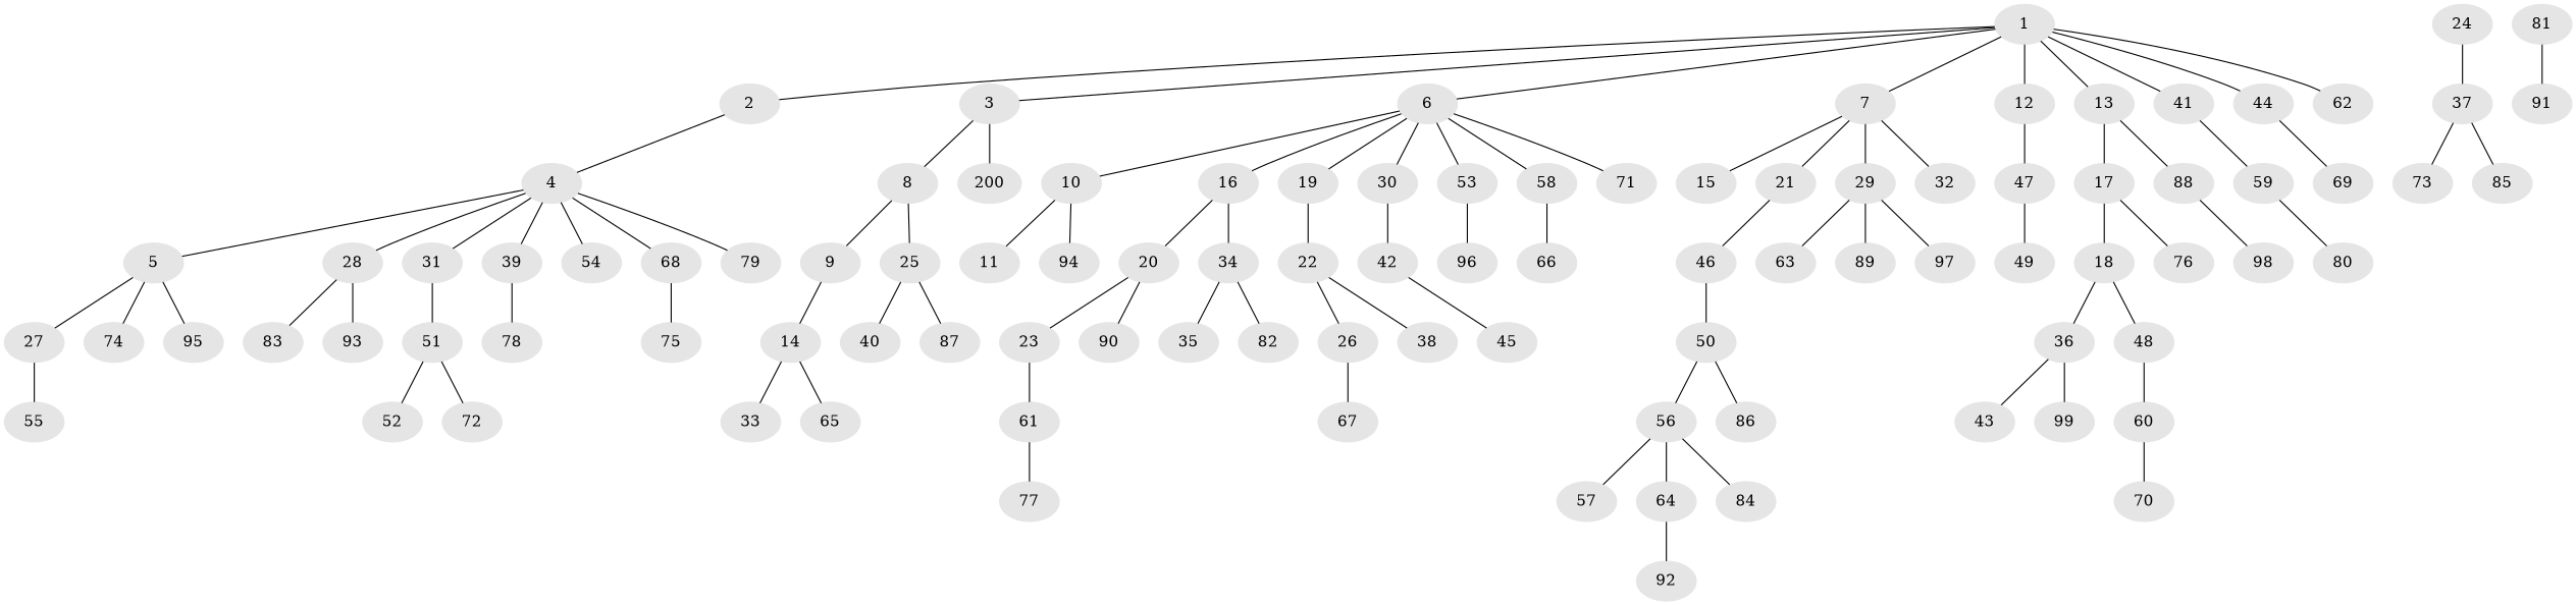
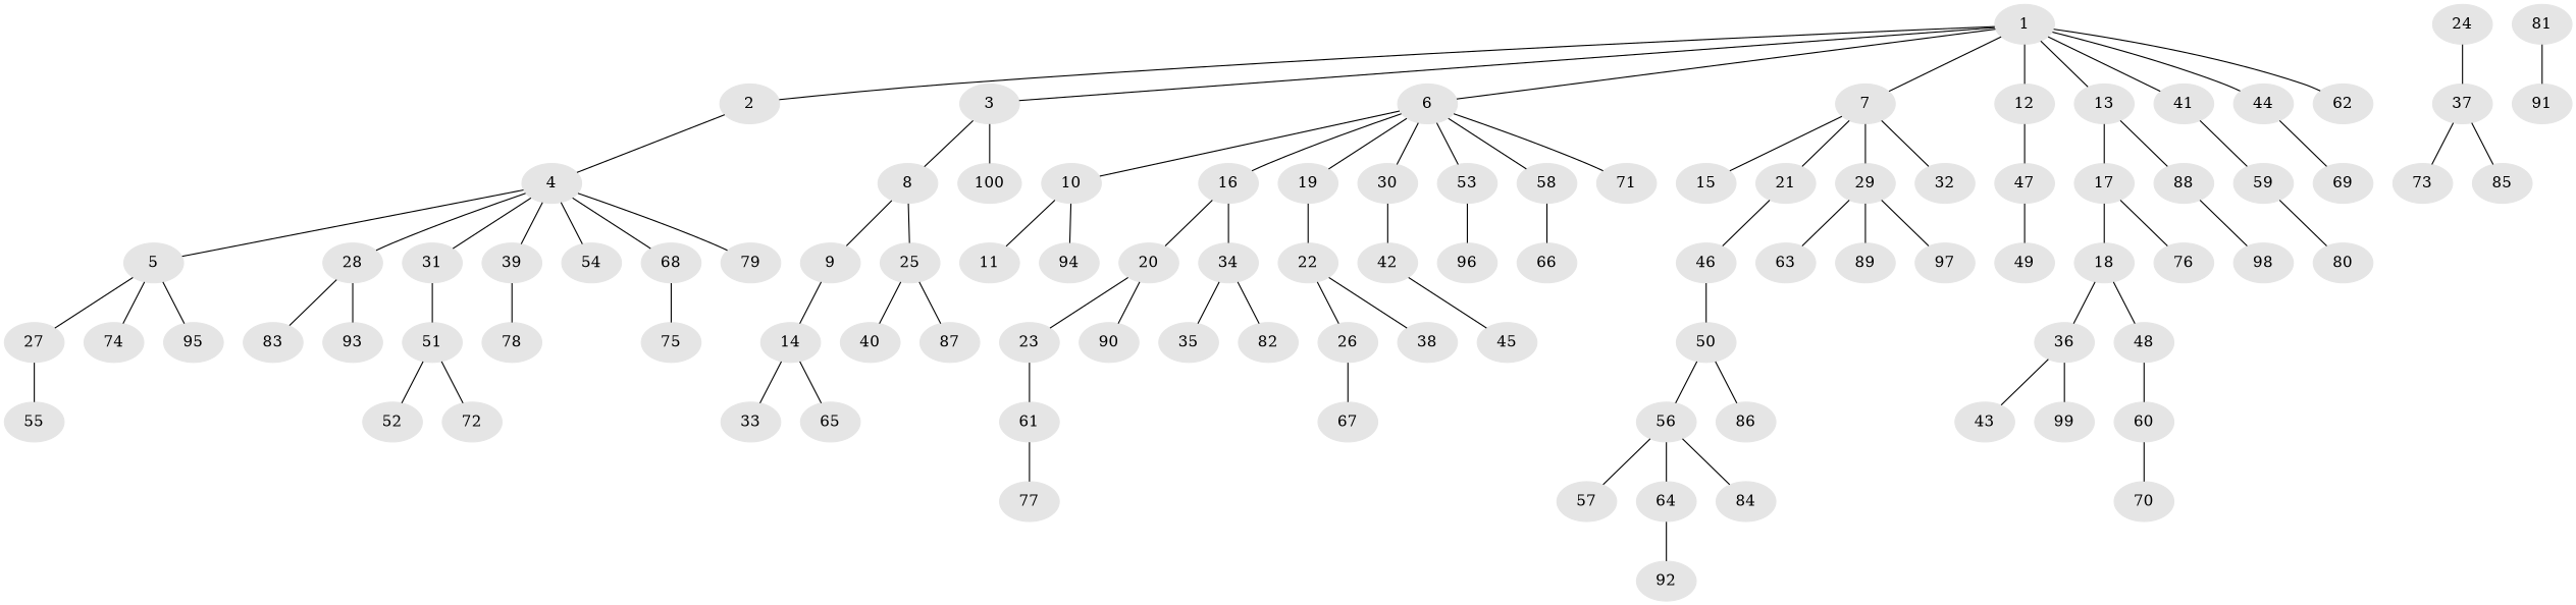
  graph {
    node [color=gray90 style=filled]
    1
    2
    3
    6
    7
    12
    13
    41
    44
    62
    4
    8
-   100 [label=200]
+   100
    10
    16
    19
    30
    53
    58
    71
    15
    21
    29
    32
    47
    17
    88
    59
    69
    5
    28
    31
    39
    54
    68
    79
    9
    25
    27
    74
    95
    83
    93
    51
    78
    75
    55
    11
    94
    20
    34
    22
    42
    96
    66
    46
    63
    89
    97
    14
    40
    87
    33
    65
    24
    37
    49
    18
    76
    98
    23
    90
    35
    82
    81
    91
    36
    48
    43
    99
    60
    26
    38
    61
    50
    67
    77
    73
    85
    45
    52
    72
    80
    56
    86
    70
    57
    64
    84
    92
    1 -- 2
    1 -- 3
    1 -- 6
    1 -- 7
    1 -- 12
    1 -- 13
    1 -- 41
    1 -- 44
    1 -- 62
    2 -- 4
    3 -- 8
    3 -- 100
    6 -- 10
    6 -- 16
    6 -- 19
    6 -- 30
    6 -- 53
    6 -- 58
    6 -- 71
    7 -- 15
    7 -- 21
    7 -- 29
    7 -- 32
    12 -- 47
    13 -- 17
    13 -- 88
    41 -- 59
    44 -- 69
    4 -- 5
    4 -- 28
    4 -- 31
    4 -- 39
    4 -- 54
    4 -- 68
    4 -- 79
    8 -- 9
    8 -- 25
    10 -- 11
    10 -- 94
    16 -- 20
    16 -- 34
    19 -- 22
    30 -- 42
    53 -- 96
    58 -- 66
    21 -- 46
    29 -- 63
    29 -- 89
    29 -- 97
    47 -- 49
    17 -- 18
    17 -- 76
    88 -- 98
    59 -- 80
    5 -- 27
    5 -- 74
    5 -- 95
    28 -- 83
    28 -- 93
    31 -- 51
    39 -- 78
    68 -- 75
    9 -- 14
    25 -- 40
    25 -- 87
    27 -- 55
    51 -- 52
    51 -- 72
    20 -- 23
    20 -- 90
    34 -- 35
    34 -- 82
    22 -- 26
    22 -- 38
    42 -- 45
    46 -- 50
    14 -- 33
    14 -- 65
    24 -- 37
    37 -- 73
    37 -- 85
    18 -- 36
    18 -- 48
    23 -- 61
    81 -- 91
    36 -- 43
    36 -- 99
    48 -- 60
    60 -- 70
    26 -- 67
    61 -- 77
    50 -- 56
    50 -- 86
    56 -- 57
    56 -- 64
    56 -- 84
    64 -- 92
  }
